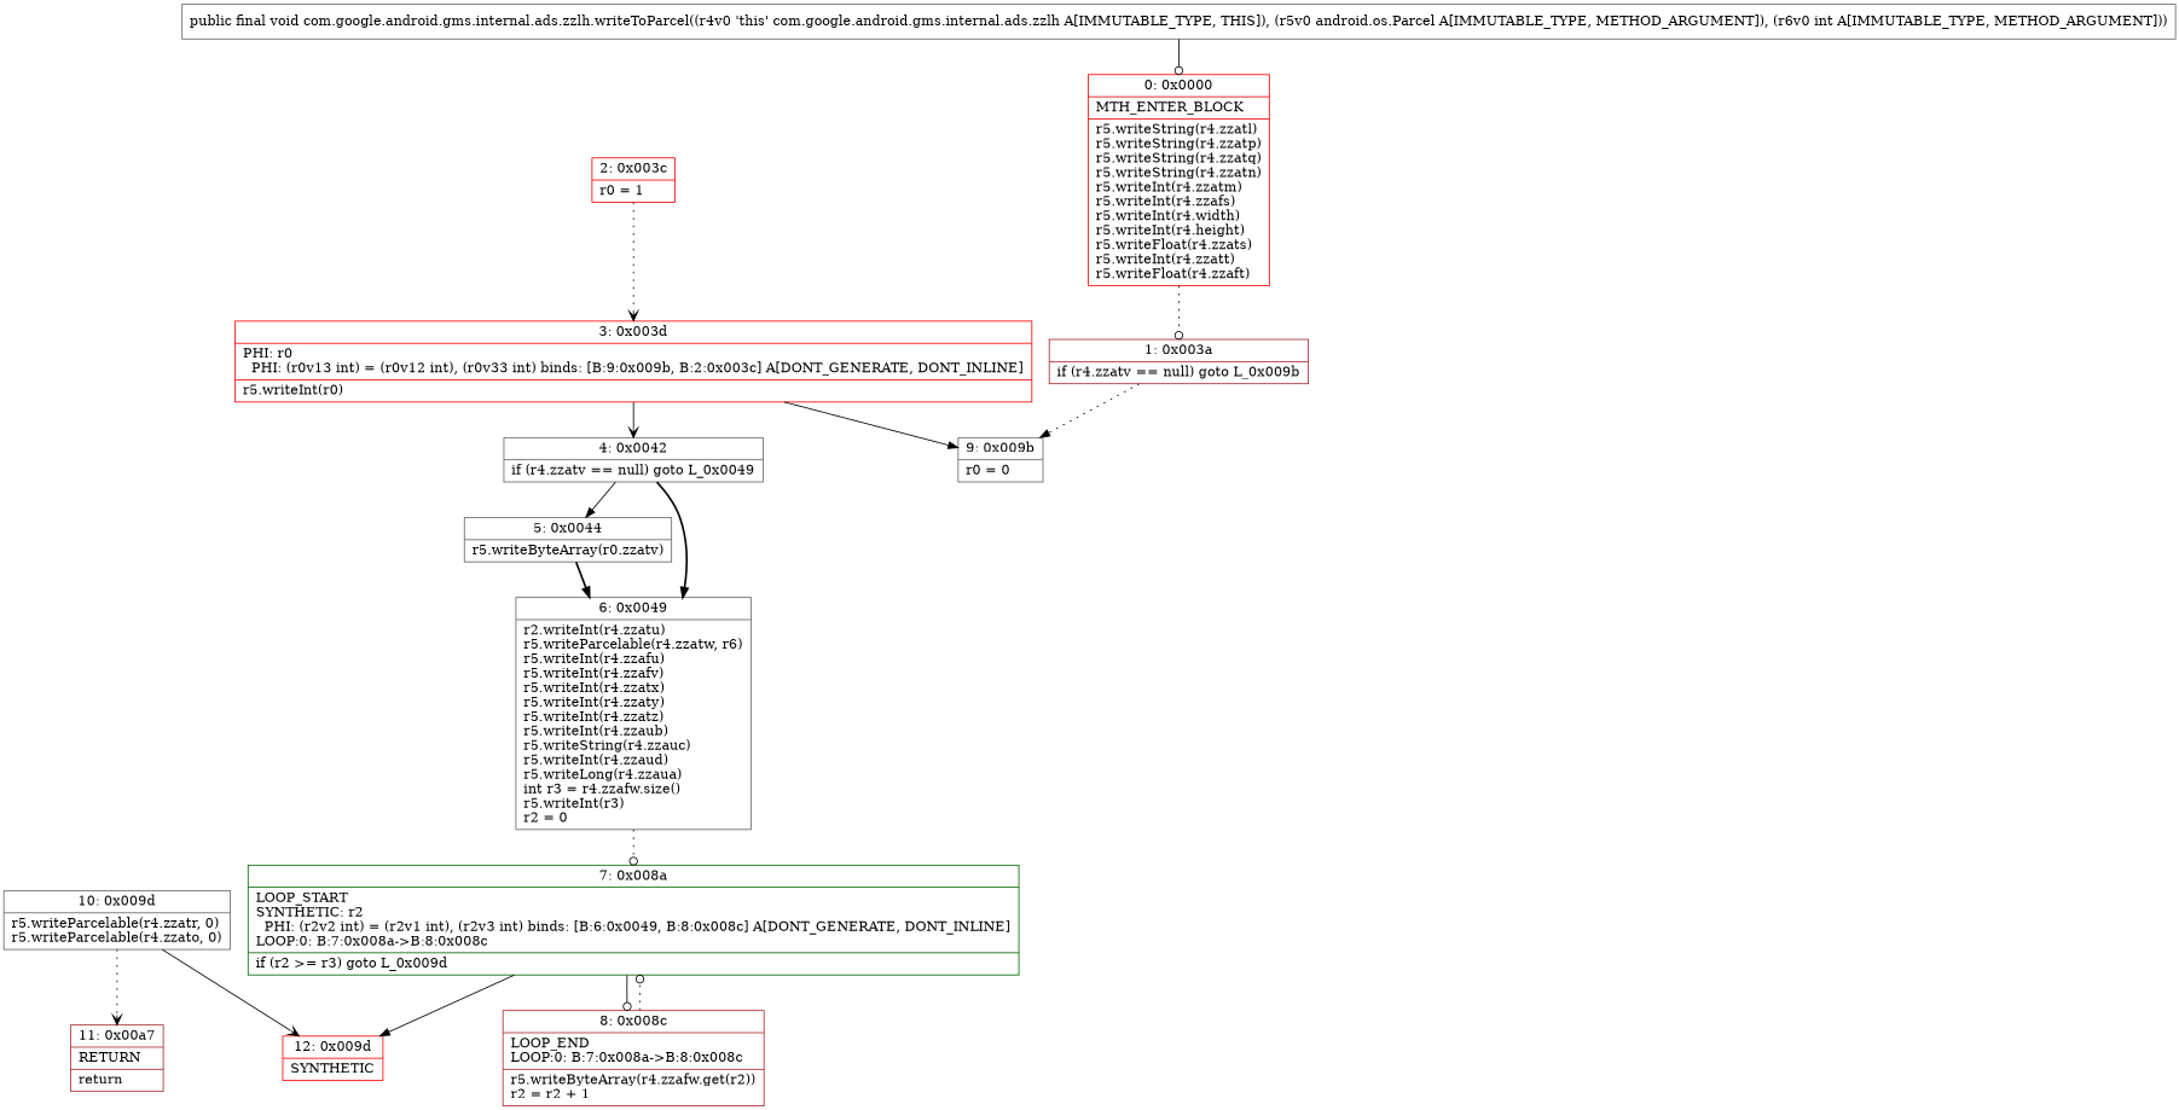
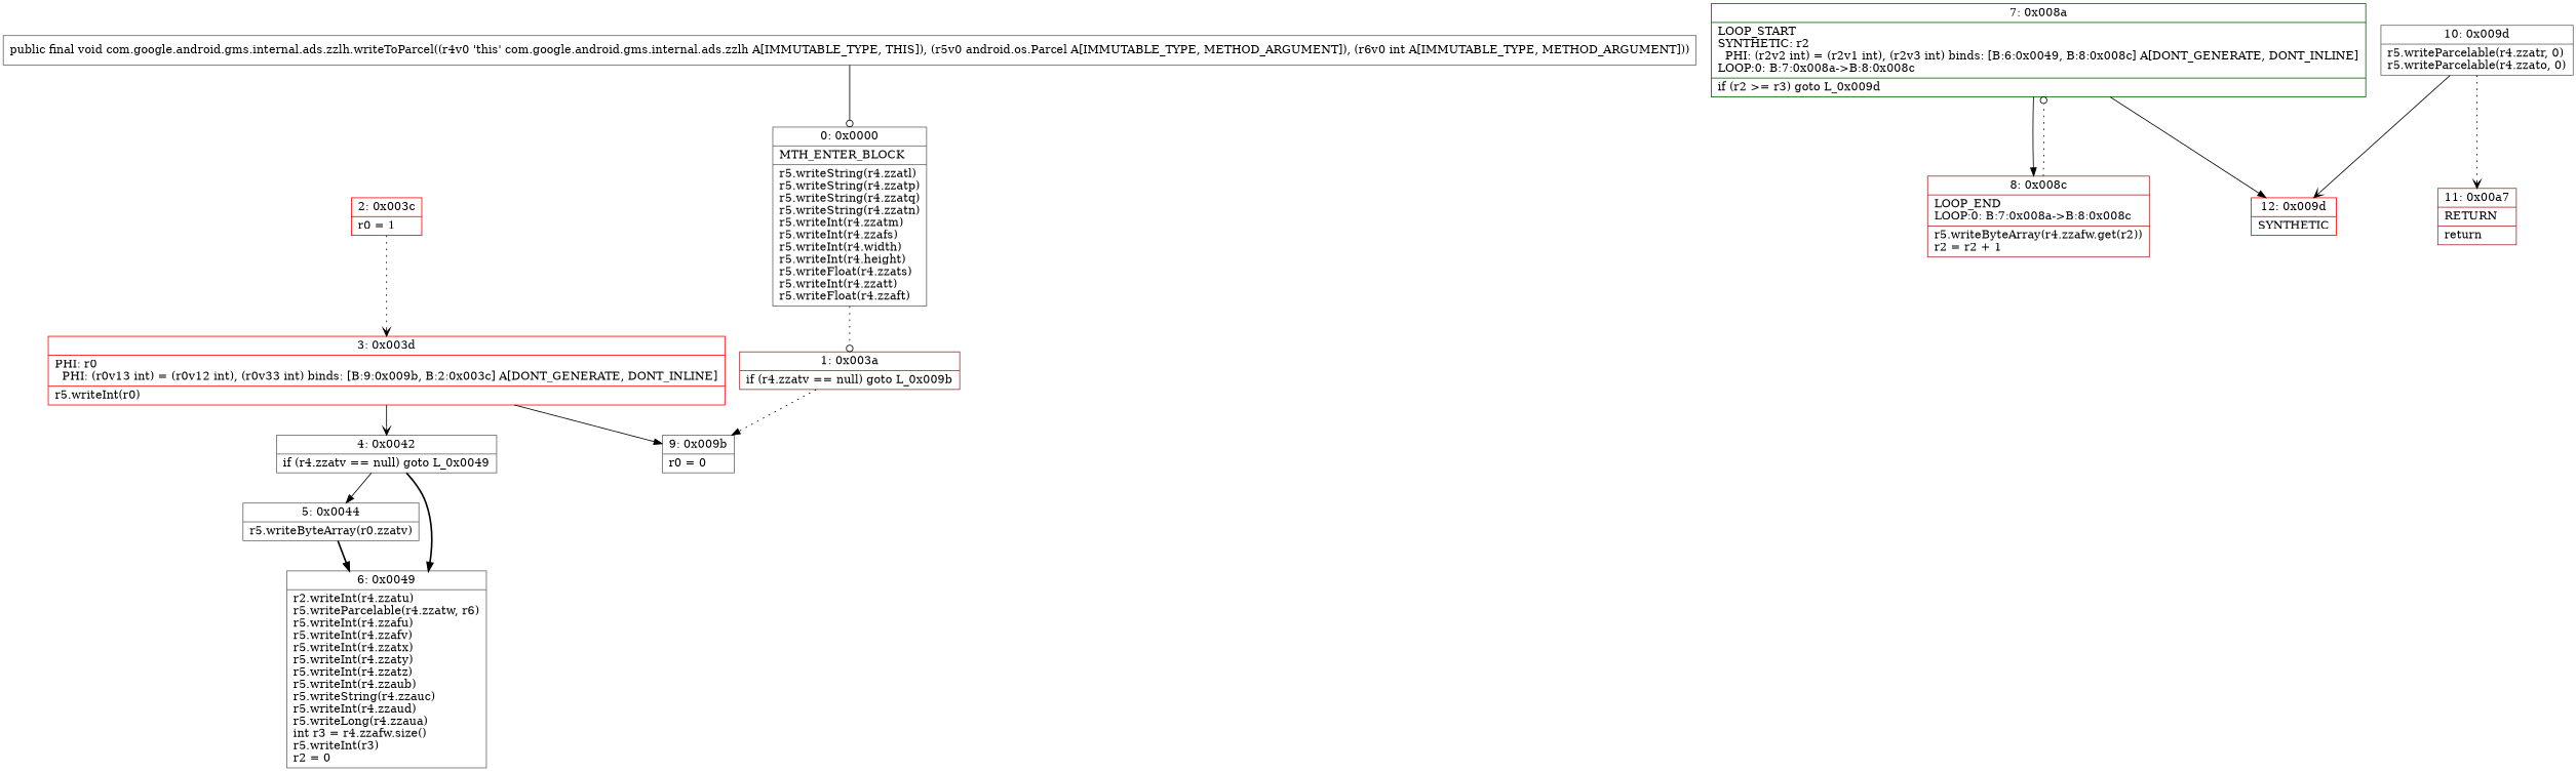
  digraph {
    node [color=gray40 shape=record]
    edge [arrowhead=normal style=solid]
-   n1 [color=red label="{0\:\ 0x0000|MTH_ENTER_BLOCK\l|r5.writeString(r4.zzatl)\lr5.writeString(r4.zzatp)\lr5.writeString(r4.zzatq)\lr5.writeString(r4.zzatn)\lr5.writeInt(r4.zzatm)\lr5.writeInt(r4.zzafs)\lr5.writeInt(r4.width)\lr5.writeInt(r4.height)\lr5.writeFloat(r4.zzats)\lr5.writeInt(r4.zzatt)\lr5.writeFloat(r4.zzaft)\l}"]
+   n1 [label="{0\:\ 0x0000|MTH_ENTER_BLOCK\l|r5.writeString(r4.zzatl)\lr5.writeString(r4.zzatp)\lr5.writeString(r4.zzatq)\lr5.writeString(r4.zzatn)\lr5.writeInt(r4.zzatm)\lr5.writeInt(r4.zzafs)\lr5.writeInt(r4.width)\lr5.writeInt(r4.height)\lr5.writeFloat(r4.zzats)\lr5.writeInt(r4.zzatt)\lr5.writeFloat(r4.zzaft)\l}"]
    n2 [color=brown label="{1\:\ 0x003a|if (r4.zzatv == null) goto L_0x009b\l}"]
    n3 [label="{9\:\ 0x009b|r0 = 0\l}"]
    n4 [color=red label="{2\:\ 0x003c|r0 = 1\l}"]
    n5 [color=red label="{3\:\ 0x003d|PHI: r0 \l  PHI: (r0v13 int) = (r0v12 int), (r0v33 int) binds: [B:9:0x009b, B:2:0x003c] A[DONT_GENERATE, DONT_INLINE]\l|r5.writeInt(r0)\l}"]
    n6 [label="{4\:\ 0x0042|if (r4.zzatv == null) goto L_0x0049\l}"]
    n7 [label="{5\:\ 0x0044|r5.writeByteArray(r0.zzatv)\l}"]
    n8 [label="{6\:\ 0x0049|r2.writeInt(r4.zzatu)\lr5.writeParcelable(r4.zzatw, r6)\lr5.writeInt(r4.zzafu)\lr5.writeInt(r4.zzafv)\lr5.writeInt(r4.zzatx)\lr5.writeInt(r4.zzaty)\lr5.writeInt(r4.zzatz)\lr5.writeInt(r4.zzaub)\lr5.writeString(r4.zzauc)\lr5.writeInt(r4.zzaud)\lr5.writeLong(r4.zzaua)\lint r3 = r4.zzafw.size()\lr5.writeInt(r3)\lr2 = 0\l}"]
    n9 [color=darkgreen label="{7\:\ 0x008a|LOOP_START\lSYNTHETIC: r2 \l  PHI: (r2v2 int) = (r2v1 int), (r2v3 int) binds: [B:6:0x0049, B:8:0x008c] A[DONT_GENERATE, DONT_INLINE]\lLOOP:0: B:7:0x008a\-\>B:8:0x008c\l|if (r2 \>= r3) goto L_0x009d\l}"]
    n10 [color=brown label="{8\:\ 0x008c|LOOP_END\lLOOP:0: B:7:0x008a\-\>B:8:0x008c\l|r5.writeByteArray(r4.zzafw.get(r2))\lr2 = r2 + 1\l}"]
    n11 [color=red label="{12\:\ 0x009d|SYNTHETIC\l}"]
    n12 [label="{10\:\ 0x009d|r5.writeParcelable(r4.zzatr, 0)\lr5.writeParcelable(r4.zzato, 0)\l}"]
    n13 [color=brown label="{11\:\ 0x00a7|RETURN\l|return\l}"]
    n14 [label="{public final void com.google.android.gms.internal.ads.zzlh.writeToParcel((r4v0 'this' com.google.android.gms.internal.ads.zzlh A[IMMUTABLE_TYPE, THIS]), (r5v0 android.os.Parcel A[IMMUTABLE_TYPE, METHOD_ARGUMENT]), (r6v0 int A[IMMUTABLE_TYPE, METHOD_ARGUMENT])) }"]
    n1 -> n2 [arrowhead=odot style=dotted]
    n2 -> n3 [style=dotted]
    n4 -> n5 [arrowhead=vee style=dotted]
    n5 -> n3
    n5 -> n6 [arrowhead=vee]
    n6 -> n7
    n6 -> n8 [style=bold]
    n7 -> n8 [style=bold]
-   n8 -> n9 [arrowhead=odot style=dotted]
-   n9 -> n10 [arrowhead=odot]
+   n9 -> n10
    n9 -> n11
    n10 -> n9 [arrowhead=odot style=dotted]
    n12 -> n11 [arrowhead=vee]
    n12 -> n13 [arrowhead=vee style=dotted]
    n14 -> n1 [arrowhead=odot]
  }
